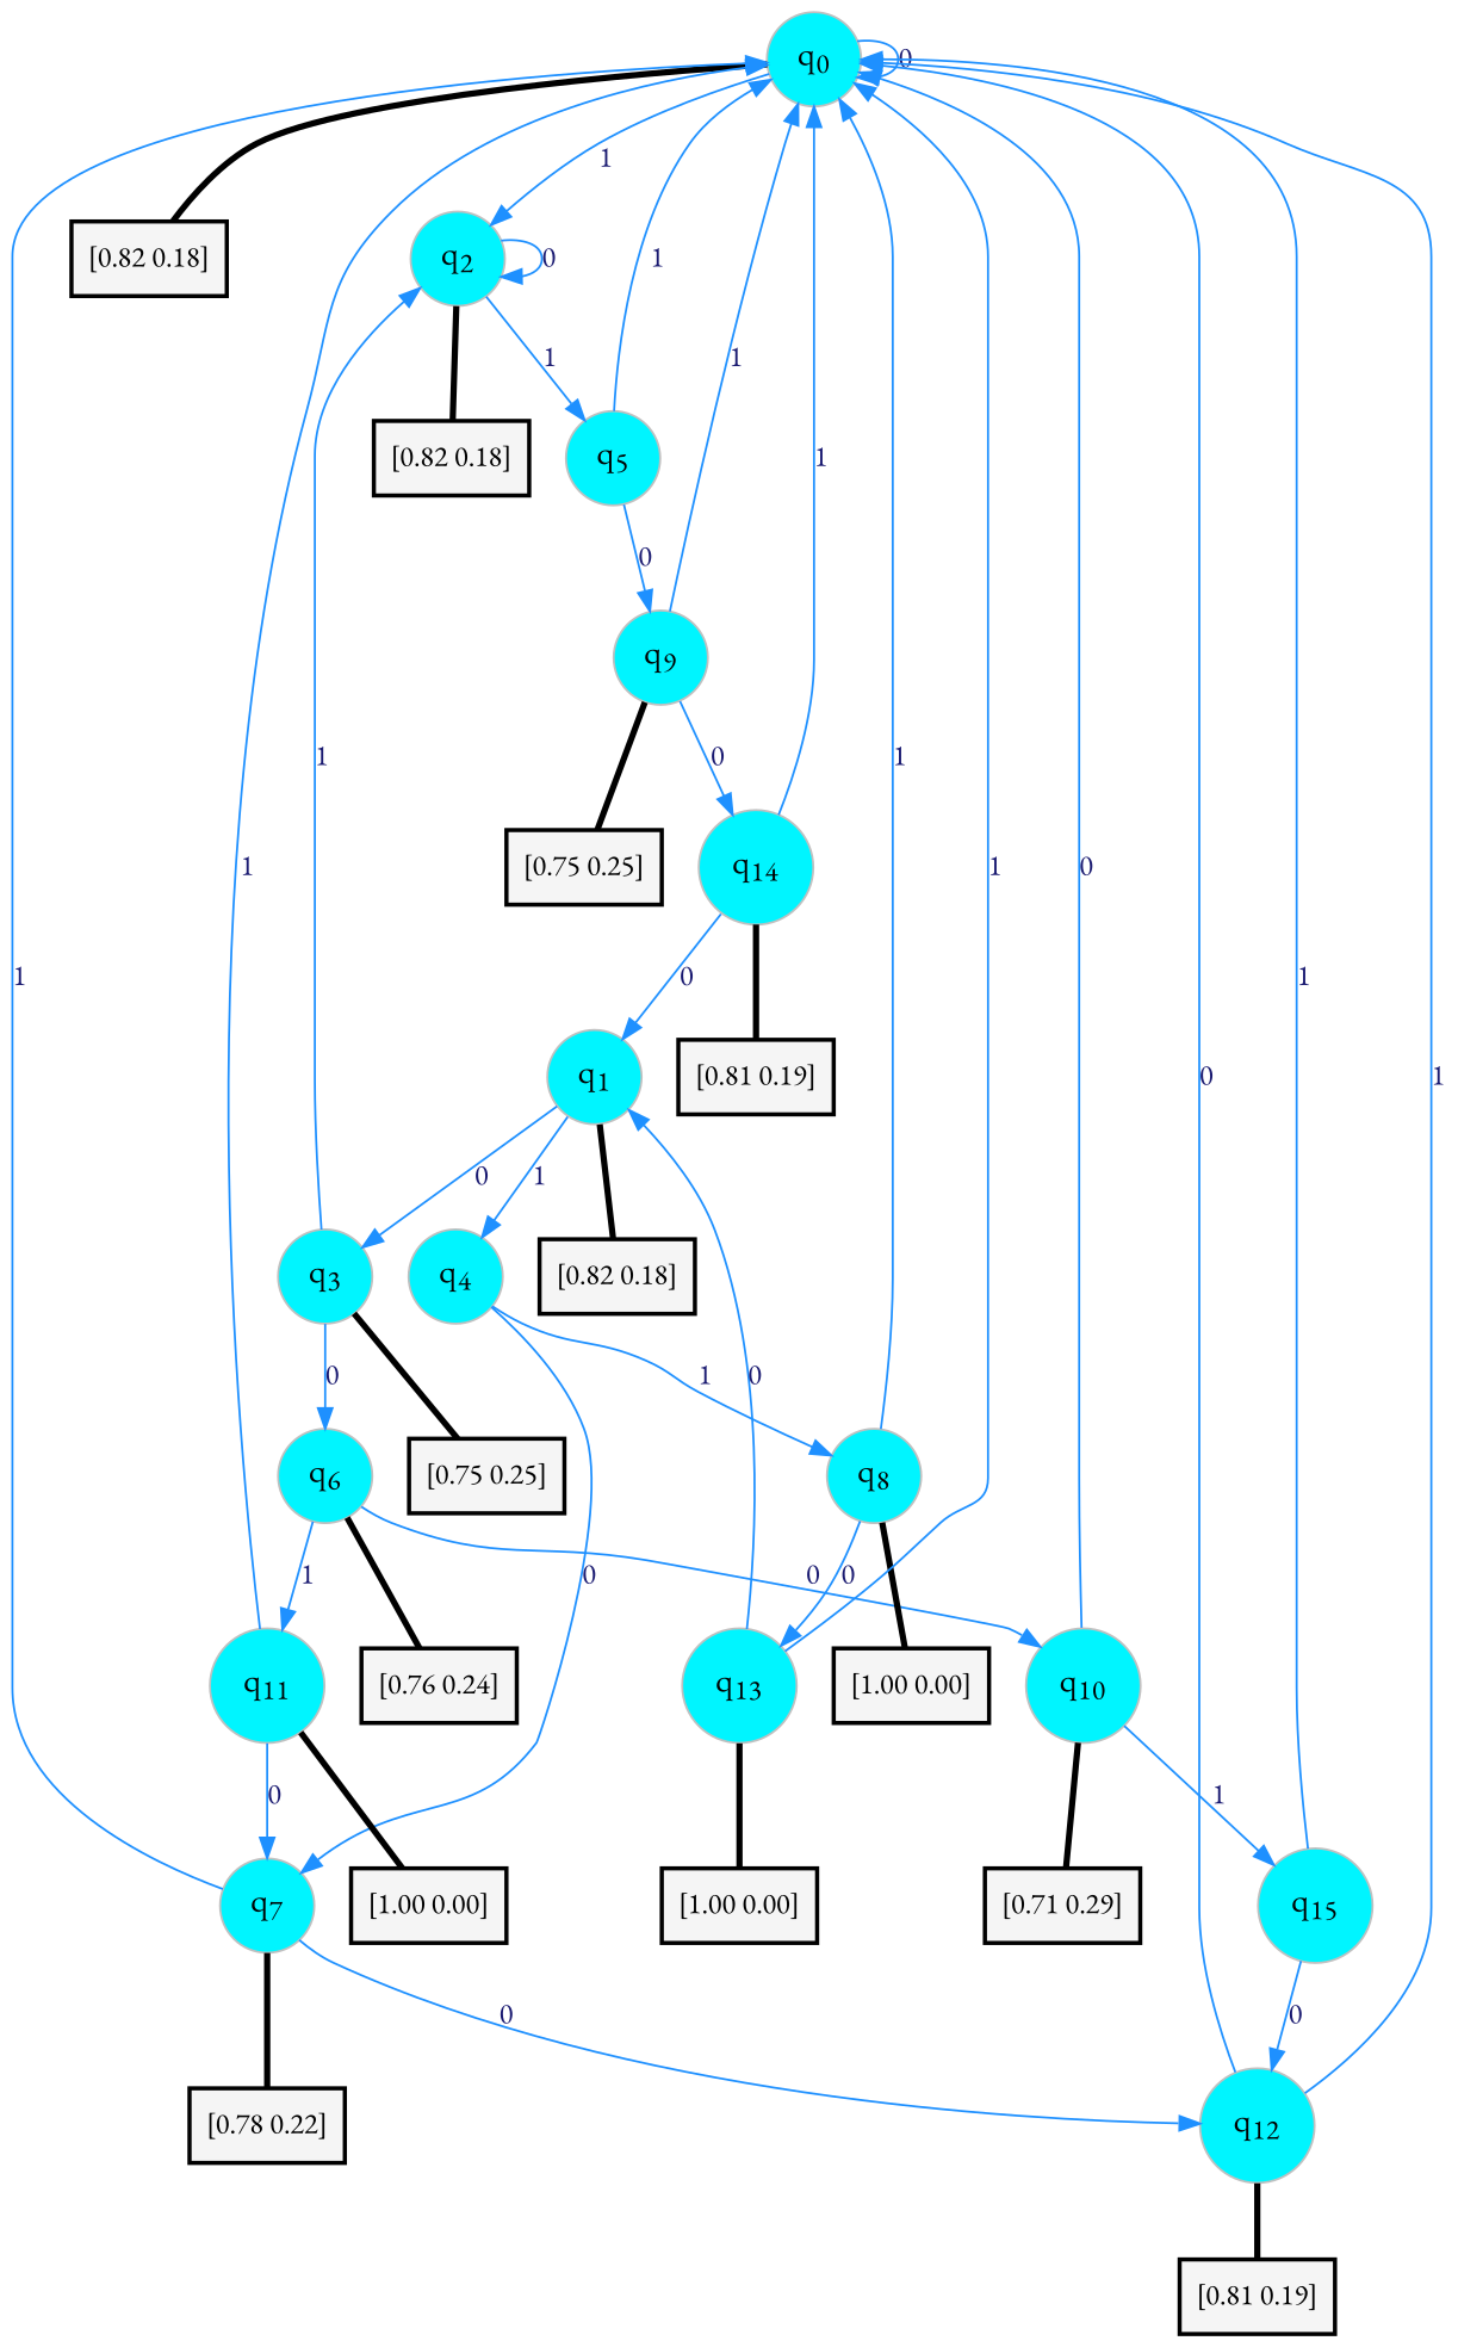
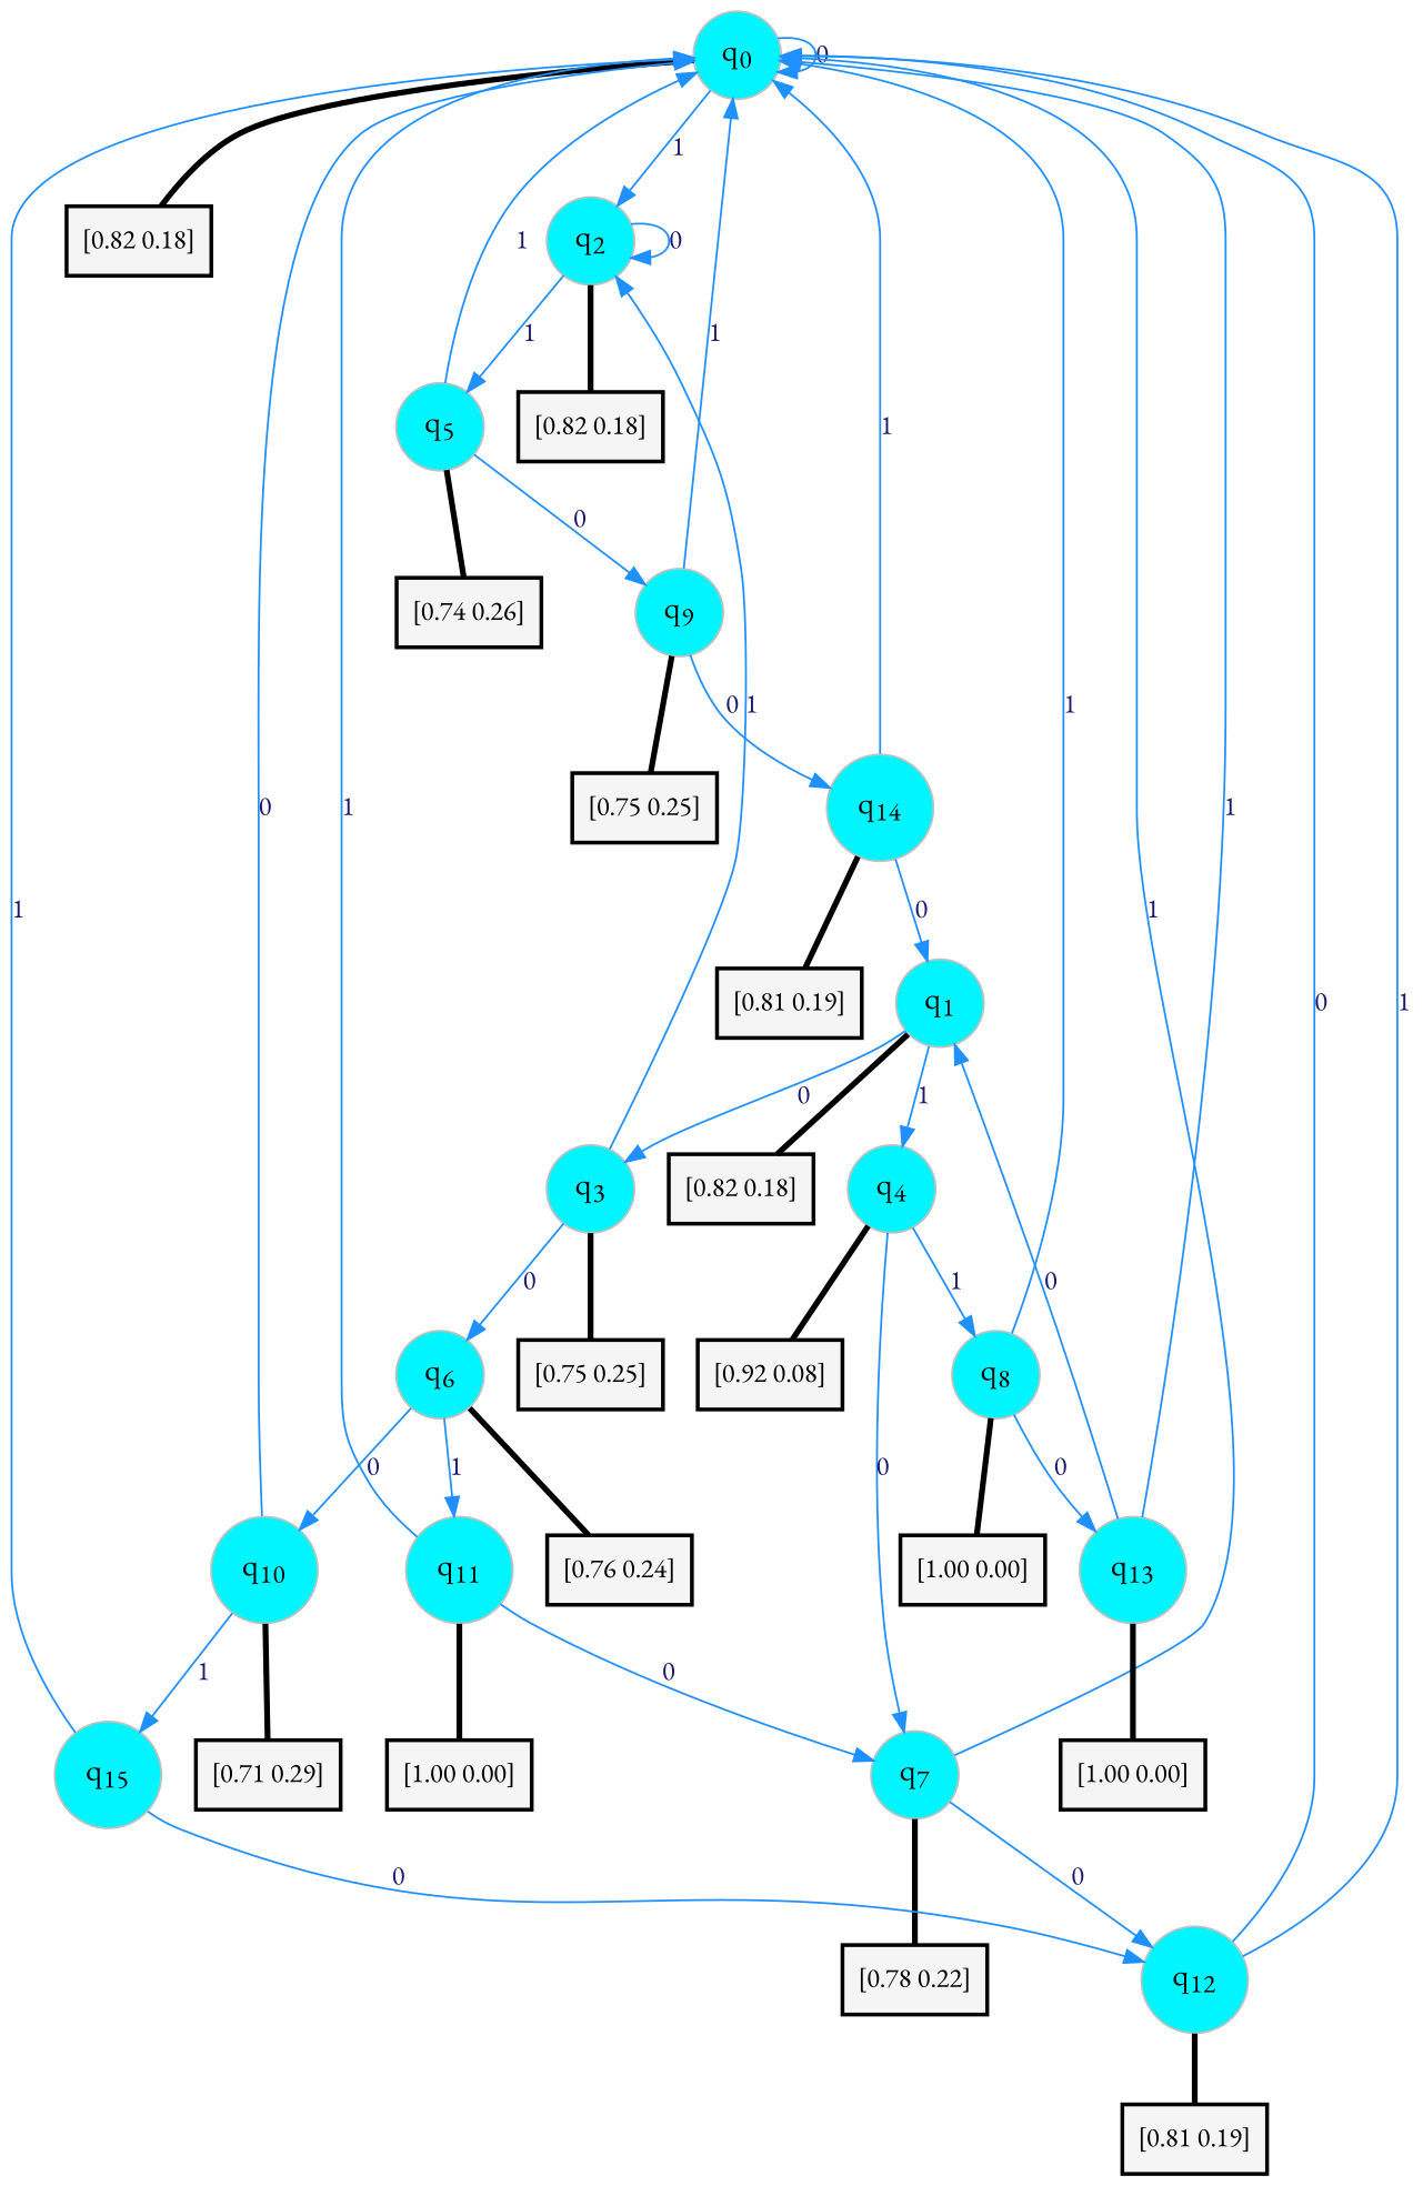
  digraph {
    fontname="EB Garamond"
    rankdir=TD
    node [color=gray fillcolor=turquoise1 fontcolor=black fontname="EB Garamond" fontsize=16 fontweight=bold shape=circle style=filled]
    edge [arrowsize=1 color=dodgerblue1 fontcolor=midnightblue fontname="EB Garamond" fontweight=bold penwidth=1 style=solid weight=20]
    n1 [label=<q<SUB>0</SUB>>]
    n2 [label=<q<SUB>2</SUB>>]
    n3 [color=black fillcolor=whitesmoke fontsize=14 label="[0.82 0.18]" penwidth=2 shape=box]
    n4 [label=<q<SUB>5</SUB>>]
    n5 [color=black fillcolor=whitesmoke fontsize=14 label="[0.82 0.18]" penwidth=2 shape=box]
    n6 [label=<q<SUB>1</SUB>>]
    n7 [label=<q<SUB>3</SUB>>]
    n8 [label=<q<SUB>4</SUB>>]
    n9 [color=black fillcolor=whitesmoke fontsize=14 label="[0.82 0.18]" penwidth=2 shape=box]
    n10 [label=<q<SUB>6</SUB>>]
    n11 [color=black fillcolor=whitesmoke fontsize=14 label="[0.75 0.25]" penwidth=2 shape=box]
    n12 [label=<q<SUB>7</SUB>>]
    n13 [label=<q<SUB>8</SUB>>]
+   n14 [color=black fillcolor=whitesmoke fontsize=14 label="[0.92 0.08]" penwidth=2 shape=box]
    n15 [label=<q<SUB>9</SUB>>]
+   n16 [color=black fillcolor=whitesmoke fontsize=14 label="[0.74 0.26]" penwidth=2 shape=box]
    n17 [label=<q<SUB>10</SUB>>]
    n18 [label=<q<SUB>11</SUB>>]
    n19 [color=black fillcolor=whitesmoke fontsize=14 label="[0.76 0.24]" penwidth=2 shape=box]
    n20 [label=<q<SUB>12</SUB>>]
    n21 [color=black fillcolor=whitesmoke fontsize=14 label="[0.78 0.22]" penwidth=2 shape=box]
    n22 [label=<q<SUB>13</SUB>>]
    n23 [color=black fillcolor=whitesmoke fontsize=14 label="[1.00 0.00]" penwidth=2 shape=box]
    n24 [label=<q<SUB>14</SUB>>]
    n25 [color=black fillcolor=whitesmoke fontsize=14 label="[0.75 0.25]" penwidth=2 shape=box]
    n26 [label=<q<SUB>15</SUB>>]
    n27 [color=black fillcolor=whitesmoke fontsize=14 label="[0.71 0.29]" penwidth=2 shape=box]
    n28 [color=black fillcolor=whitesmoke fontsize=14 label="[1.00 0.00]" penwidth=2 shape=box]
    n29 [color=black fillcolor=whitesmoke fontsize=14 label="[0.81 0.19]" penwidth=2 shape=box]
    n30 [color=black fillcolor=whitesmoke fontsize=14 label="[1.00 0.00]" penwidth=2 shape=box]
    n31 [color=black fillcolor=whitesmoke fontsize=14 label="[0.81 0.19]" penwidth=2 shape=box]
    n1 -> n1 [label=0]
    n1 -> n2 [label=1]
    n1 -> n3 [arrowhead=none color=black penwidth=3]
    n2 -> n2 [label=0]
    n2 -> n4 [label=1]
    n2 -> n5 [arrowhead=none color=black penwidth=3]
    n4 -> n1 [label=1]
    n4 -> n15 [label=0]
+   n4 -> n16 [arrowhead=none color=black penwidth=3]
    n6 -> n7 [label=0]
    n6 -> n8 [label=1]
    n6 -> n9 [arrowhead=none color=black penwidth=3]
    n7 -> n2 [label=1]
    n7 -> n10 [label=0]
    n7 -> n11 [arrowhead=none color=black penwidth=3]
    n8 -> n12 [label=0]
    n8 -> n13 [label=1]
+   n8 -> n14 [arrowhead=none color=black penwidth=3]
    n10 -> n17 [label=0]
    n10 -> n18 [label=1]
    n10 -> n19 [arrowhead=none color=black penwidth=3]
    n12 -> n1 [label=1]
    n12 -> n20 [label=0]
    n12 -> n21 [arrowhead=none color=black penwidth=3]
    n13 -> n1 [label=1]
    n13 -> n22 [label=0]
    n13 -> n23 [arrowhead=none color=black penwidth=3]
    n15 -> n1 [label=1]
    n15 -> n24 [label=0]
    n15 -> n25 [arrowhead=none color=black penwidth=3]
    n17 -> n1 [label=0]
    n17 -> n26 [label=1]
    n17 -> n27 [arrowhead=none color=black penwidth=3]
    n18 -> n1 [label=1]
    n18 -> n12 [label=0]
    n18 -> n28 [arrowhead=none color=black penwidth=3]
    n20 -> n1 [label=0]
    n20 -> n1 [label=1]
    n20 -> n29 [arrowhead=none color=black penwidth=3]
    n22 -> n1 [label=1]
    n22 -> n6 [label=0]
    n22 -> n30 [arrowhead=none color=black penwidth=3]
    n24 -> n1 [label=1]
    n24 -> n6 [label=0]
    n24 -> n31 [arrowhead=none color=black penwidth=3]
    n26 -> n1 [label=1]
    n26 -> n20 [label=0]
  }
